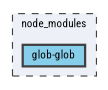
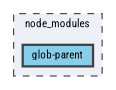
  digraph {
    compound=true
    rankdir=LR
    fontname="Roboto Condensed"
-   n1 [color=grey25 fillcolor=skyblue fontname="Roboto Condensed" fontsize=10 height=0.2 label="glob-glob" shape=box style="filled,bold" width=0.4]
+   n1 [color=grey25 fillcolor=skyblue fontname="Roboto Condensed" fontsize=10 height=0.2 label="glob-parent" shape=box style="filled,bold" width=0.4]
    subgraph cluster_1 {
      bgcolor="#edf0f7"
      fontsize=10
      label=node_modules
      pencolor=grey25
      style="filled,dashed"
      n1
    }
  }
